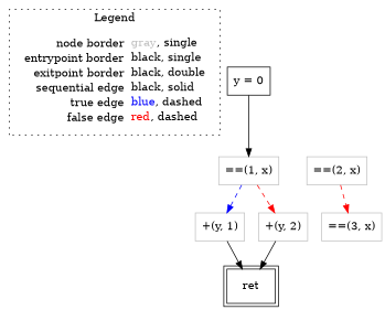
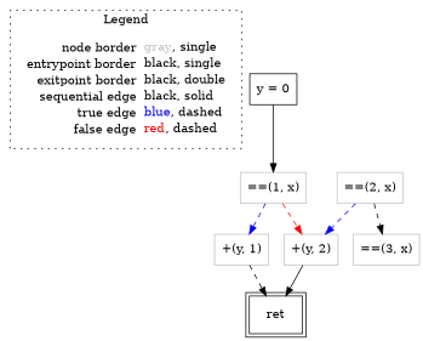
  digraph {
    node [shape=rect color=gray]
    edge [color=black style=dashed]
    n1 [label=<<table border="0" cellpadding="2" cellspacing="0" cellborder="0"><tr><td align="right">node border&nbsp;</td><td align="left"><font color="gray">gray</font>, single</td></tr><tr><td align="right">entrypoint border&nbsp;</td><td align="left"><font color="black">black</font>, single</td></tr><tr><td align="right">exitpoint border&nbsp;</td><td align="left"><font color="black">black</font>, double</td></tr><tr><td align="right">sequential edge&nbsp;</td><td align="left"><font color="black">black</font>, solid</td></tr><tr><td align="right">true edge&nbsp;</td><td align="left"><font color="blue">blue</font>, dashed</td></tr><tr><td align="right">false edge&nbsp;</td><td align="left"><font color="red">red</font>, dashed</td></tr></table>> shape=plaintext color=""]
    n2 [color=black label=<y = 0>]
    n3 [label=<==(1, x)>]
    n4 [label=<+(y, 1)>]
    n5 [label=<+(y, 2)>]
    n6 [color=black label=<ret> peripheries=2]
    n7 [label=<==(3, x)>]
    n8 [label=<==(2, x)>]
    subgraph cluster_1 {
      label=Legend
      style=dotted
      n1
    }
    n2 -> n3 [style=""]
    n3 -> n4 [color=blue]
    n3 -> n5 [color=red]
-   n4 -> n6 [style=""]
+   n4 -> n6
    n5 -> n6 [style=""]
-   n8 -> n7 [color=red]
+   n8 -> n5 [color=blue]
+   n8 -> n7
  }
